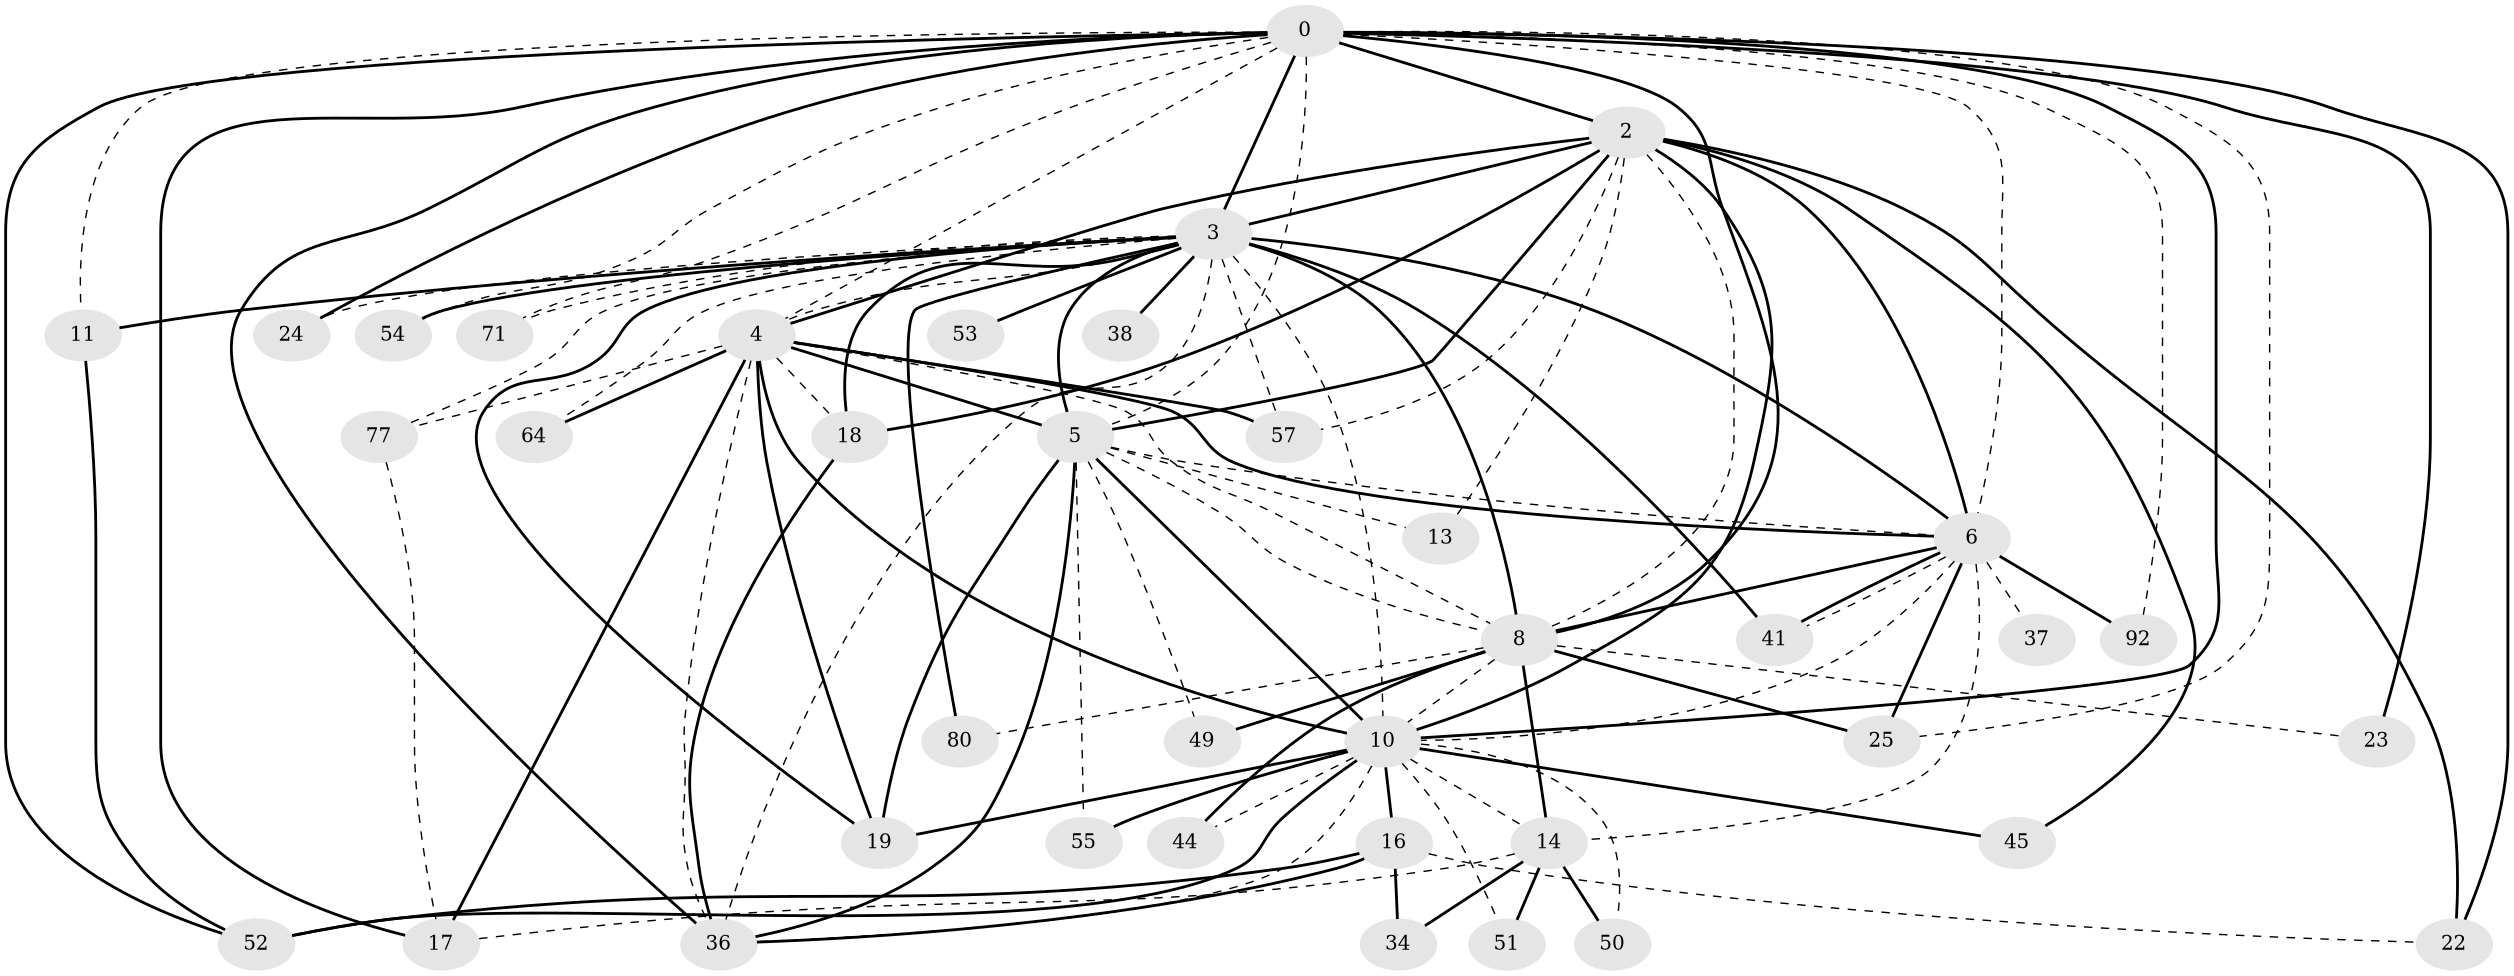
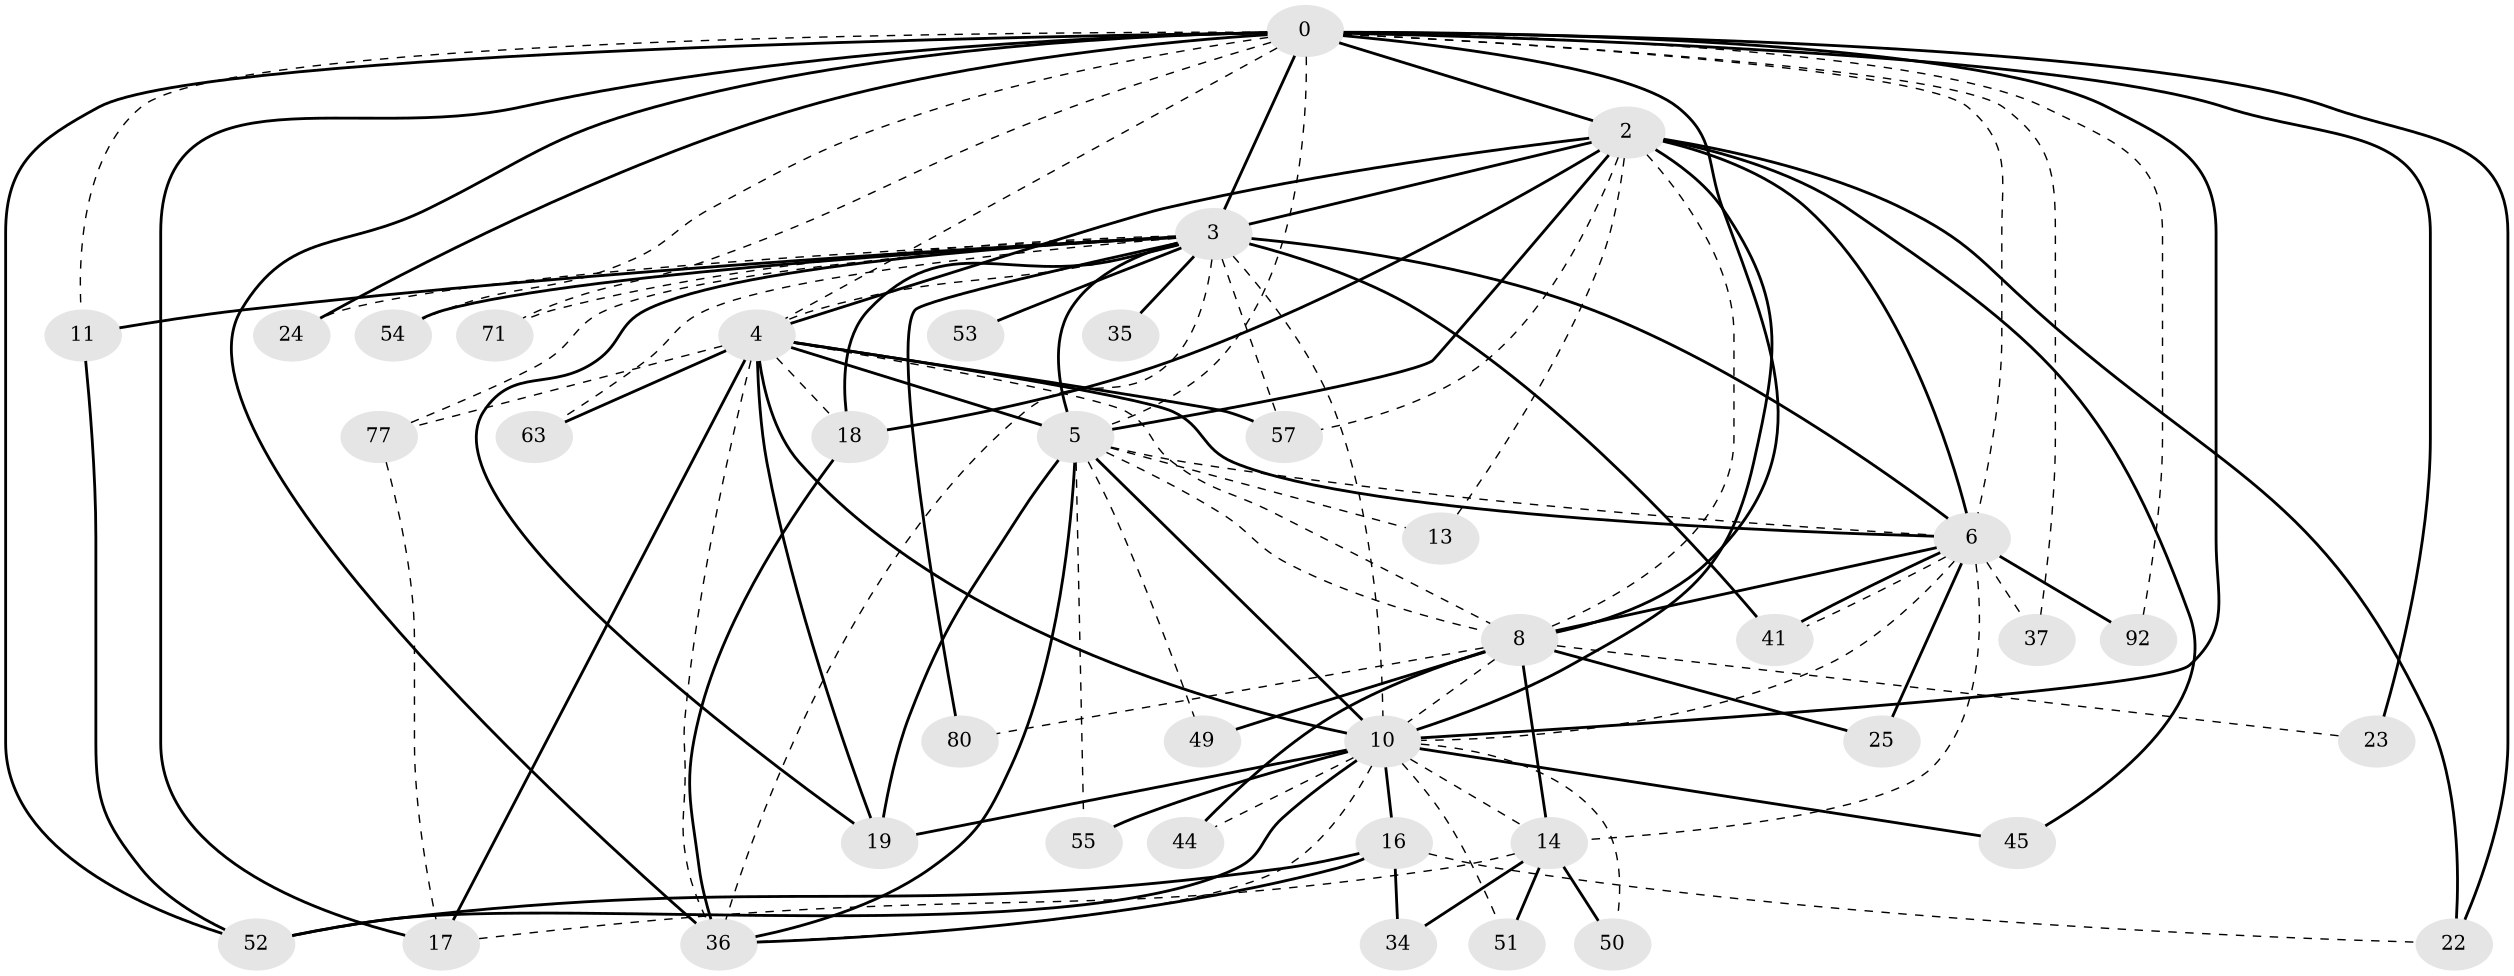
  graph {
    node [color=gray90 style=filled]
    edge [style=bold]
    n1 [label=0 super="+40+7"]
    2
    3 [super="+12+9"]
    4
    5 [super="+66+60+48+21+27+33"]
    6 [super="+56+73+20+15"]
    8 [super="+30+38"]
    10 [super="+59+32+39+43"]
    11
    17 [super="+46"]
    22 [super="+78"]
    23
    24
    n14 [label=36 super="+72+67+36"]
    37
    n16 [label=92]
    52 [super="+65"]
    54 [super="+79+76"]
    71
    13
    18
    45
    57 [super="+69+75"]
    19 [super="+28"]
-   35 [label=38]
+   35
    41 [super="+68"]
    53 [super="+70"]
-   63 [label=64]
+   63
    77
    80
    49
    55
    14 [super="+29"]
    25
    44
    16
    50
    51
    34
    n1 -- 2 [weight=2]
    n1 -- 3 [weight=4]
    n1 -- 4 [style=dashed weight=2]
    n1 -- 5 [style=dashed weight=5]
    n1 -- 6 [style=dashed weight=5]
    n1 -- 8 [weight=3]
    n1 -- 10 [weight=2]
    n1 -- 11 [style=dashed]
    n1 -- 17
    n1 -- 22
    n1 -- 23
    n1 -- 24
    n1 -- n14
-   n1 -- 25 [style=dashed]
+   n1 -- 37 [style=dashed]
    n1 -- n16 [style=dashed]
    n1 -- 52
    n1 -- 54 [style=dashed weight=2]
    n1 -- 71 [style=dashed]
    2 -- 3 [weight=2]
    2 -- 4
    2 -- 5
    2 -- 6 [weight=2]
    2 -- 8 [style=dashed]
    2 -- 10 [weight=2]
    2 -- 22
    2 -- 13 [style=dashed]
    2 -- 18
    2 -- 45
    2 -- 57 [style=dashed weight=2]
    3 -- 4 [style=dashed weight=2]
    3 -- 5 [weight=3]
    3 -- 6 [weight=3]
-   3 -- 8 [weight=4]
    3 -- 10 [style=dashed weight=4]
    3 -- 11
    3 -- 24 [style=dashed]
    3 -- n14 [style=dashed]
    3 -- 54
    3 -- 71 [style=dashed]
    3 -- 18
    3 -- 57 [style=dashed]
    3 -- 19
    3 -- 35 [weight=2]
    3 -- 41
    3 -- 53 [weight=2]
    3 -- 63 [style=dashed]
    3 -- 77 [style=dashed]
    3 -- 80
    4 -- 5 [weight=2]
    4 -- 6
    4 -- 8 [style=dashed]
    4 -- 10
    4 -- 17
    4 -- n14 [style=dashed]
    4 -- 18 [style=dashed]
    4 -- 57
    4 -- 19
    4 -- 63
    4 -- 77 [style=dashed]
    5 -- 6 [style=dashed]
    5 -- 8 [style=dashed]
    5 -- 10
    5 -- n14
    5 -- 13 [style=dashed]
    5 -- 19 [weight=2]
    5 -- 49 [style=dashed]
    5 -- 55 [style=dashed]
    6 -- 8
    6 -- 10 [style=dashed]
    6 -- 37 [style=dashed]
    6 -- n16
    6 -- 41
    6 -- 41 [style=dashed]
    6 -- 14 [style=dashed]
    6 -- 25
    8 -- 10 [style=dashed]
    8 -- 23 [style=dashed]
    8 -- 80 [style=dashed]
    8 -- 49
    8 -- 14 [weight=2]
    8 -- 25
    8 -- 44
    10 -- n14 [style=dashed]
    10 -- 52
    10 -- 45
    10 -- 19
    10 -- 55
    10 -- 14 [style=dashed weight=2]
    10 -- 44 [style=dashed weight=2]
    10 -- 16
    10 -- 50 [style=dashed]
    10 -- 51 [style=dashed]
    11 -- 52
    18 -- n14
    77 -- 17 [style=dashed]
    14 -- 17 [style=dashed]
    14 -- 50
    14 -- 51
    14 -- 34
    16 -- 22 [style=dashed]
    16 -- n14
    16 -- 52
    16 -- 34
  }
